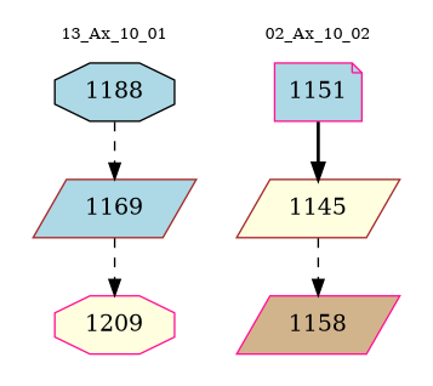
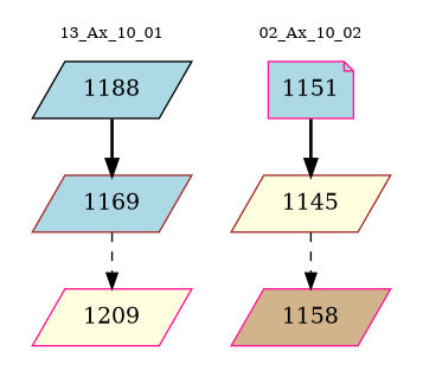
  digraph {
    node [color=deeppink fillcolor=lightblue shape=parallelogram style=filled]
    edge [color=black style=bold]
-   n1 [color=black label=1188 shape=octagon]
+   n1 [color=black label=1188]
    n2 [color=brown label=1169]
-   n3 [fillcolor=lightyellow label=1209 shape=octagon]
+   n3 [fillcolor=lightyellow label=1209]
    n4 [label=1151 shape=note]
    n5 [color=brown fillcolor=lightyellow label=1145]
    n6 [fillcolor=tan label=1158]
    subgraph cluster_1 {
      color=white
      fontsize=10
      label="13_Ax_10_01"
      n1
      n2
      n3
    }
    subgraph cluster_2 {
      color=white
      fontsize=10
      label="02_Ax_10_02"
      n4
      n5
      n6
    }
-   n1 -> n2 [style=dashed]
+   n1 -> n2
    n2 -> n3 [style=dashed]
    n4 -> n5
    n5 -> n6 [style=dashed]
  }
